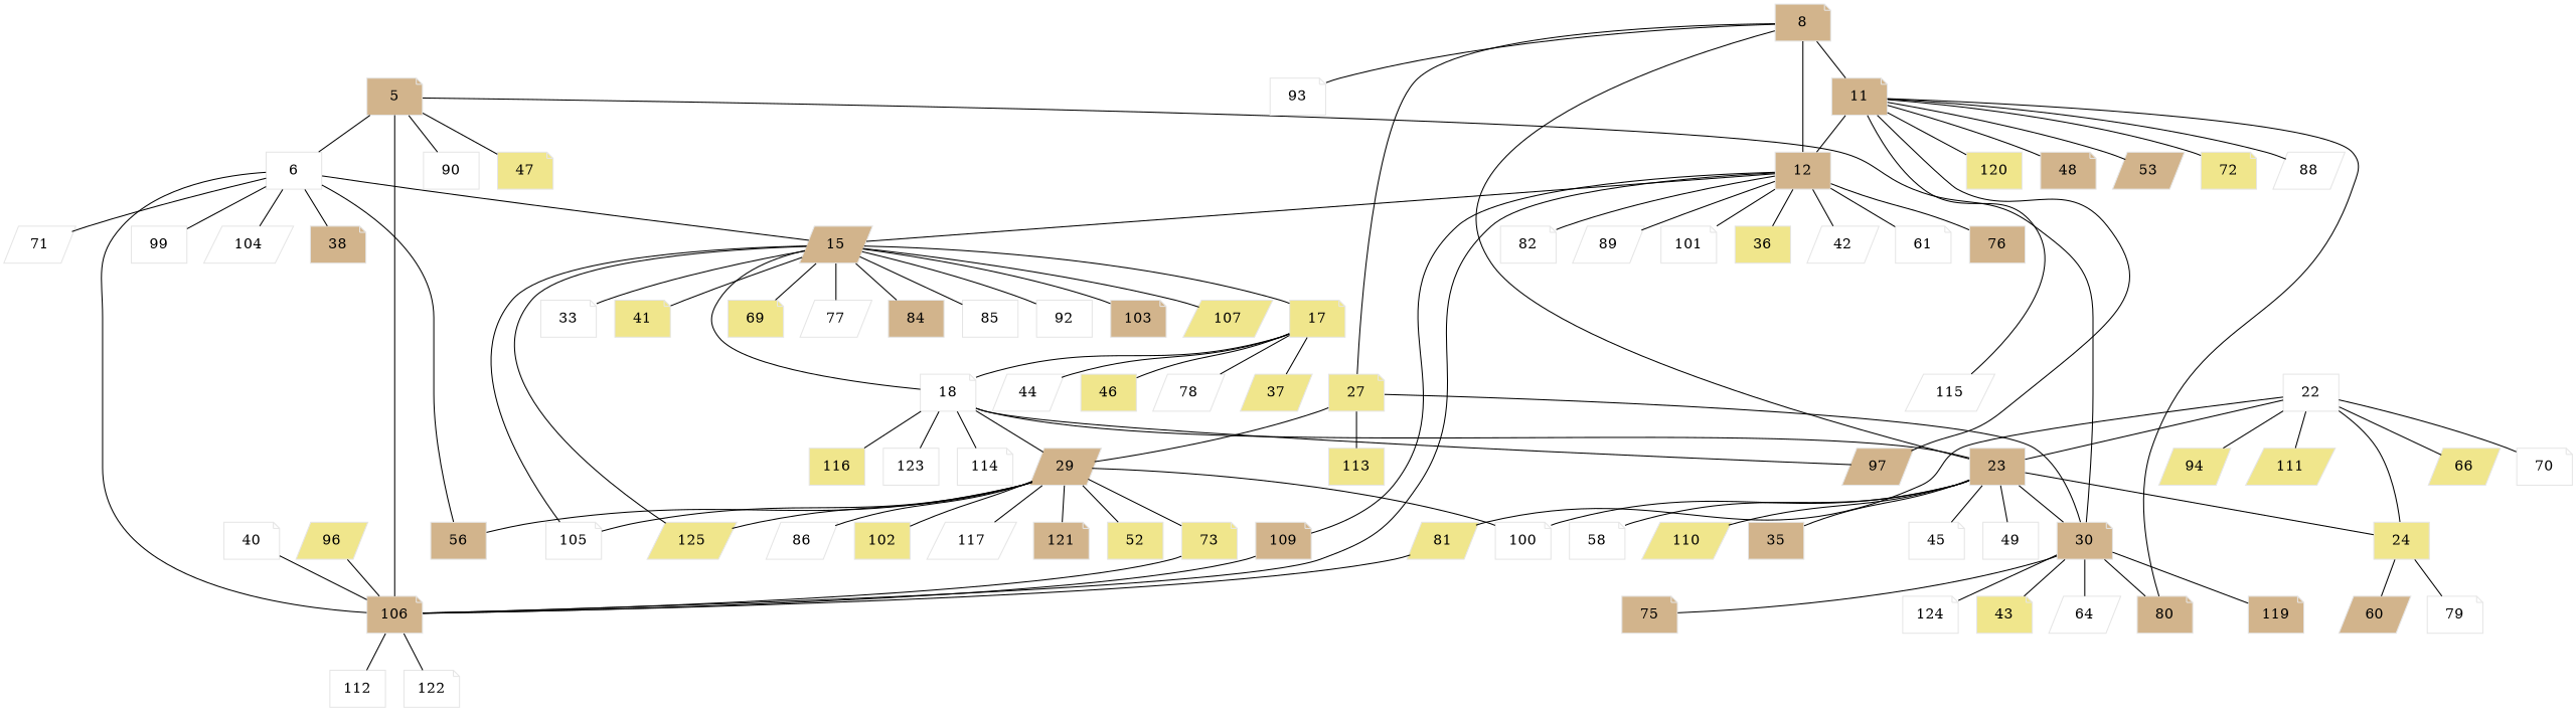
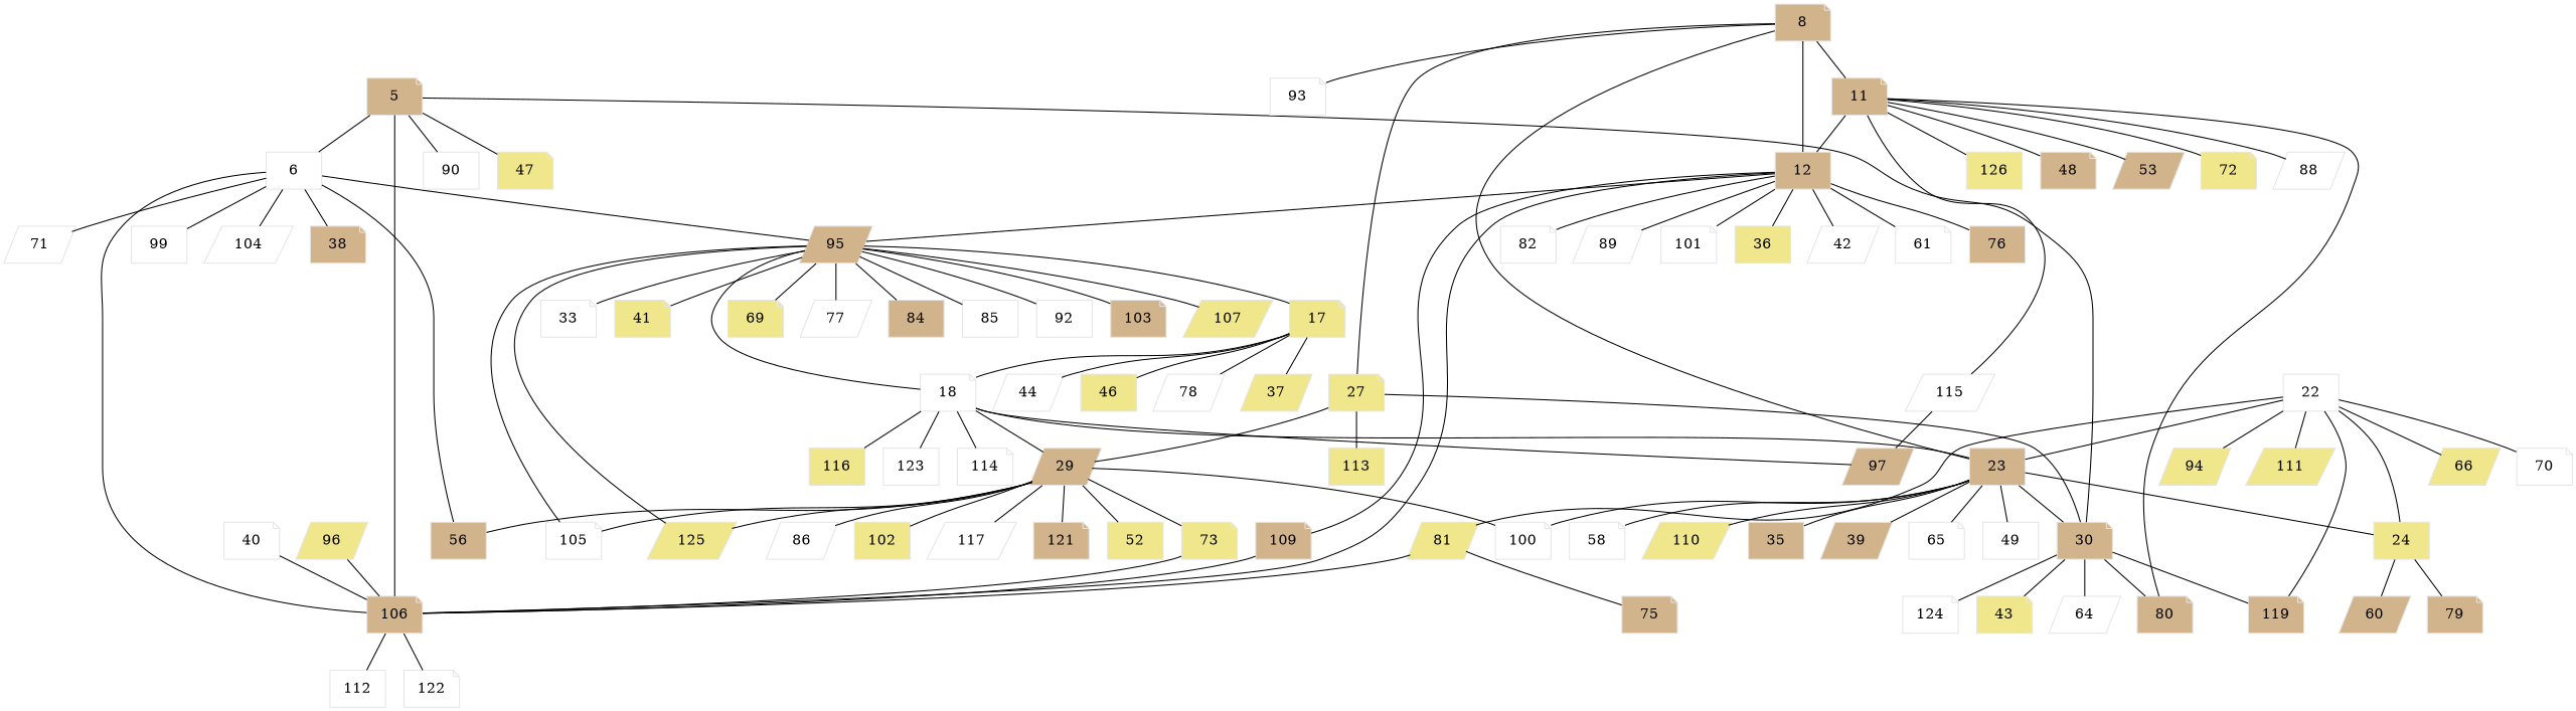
  graph {
    node [color=gray90 fillcolor=white shape=note style=filled]
    5 [fillcolor=tan super="+2"]
    6 [shape=box super="+3"]
    30 [fillcolor=tan super="+26"]
    47 [fillcolor=khaki]
    90 [shape=box]
    106 [fillcolor=tan super="+67+87+4"]
-   15 [fillcolor=tan shape=parallelogram super="+14"]
+   15 [fillcolor=tan shape=parallelogram super="+14" label=95]
    38 [fillcolor=tan]
    56 [fillcolor=tan shape=box super="+51"]
    71 [shape=parallelogram]
    99 [shape=box]
    104 [shape=parallelogram super="+50"]
    80 [fillcolor=tan]
    119 [fillcolor=tan super="+63"]
    43 [fillcolor=khaki]
    64 [shape=parallelogram]
    75 [fillcolor=tan]
    124 [super="+91"]
    112 [shape=box]
    122 [super="+57"]
    17 [fillcolor=khaki super="+16"]
    18 [super="+13"]
    33
    41 [fillcolor=khaki super="+34"]
    69 [fillcolor=khaki super="+59"]
    77 [shape=parallelogram]
    84 [fillcolor=tan shape=box super="+65"]
    85 [shape=box]
    92 [shape=box]
    103 [fillcolor=tan]
    105
    107 [fillcolor=khaki shape=parallelogram]
    125 [fillcolor=khaki shape=parallelogram super="+108+118"]
    8 [fillcolor=tan super="+7"]
    11 [fillcolor=tan super="+9"]
    12 [fillcolor=tan shape=box super="+10"]
    23 [fillcolor=tan shape=box super="+19"]
    27 [fillcolor=khaki super="+25"]
    93
    48 [fillcolor=tan]
    53 [fillcolor=tan shape=parallelogram]
    72 [fillcolor=khaki]
    88 [shape=parallelogram super="+74"]
    97 [fillcolor=tan shape=parallelogram]
    115 [shape=parallelogram]
-   120 [fillcolor=khaki shape=box]
+   120 [fillcolor=khaki shape=box label=126]
    36 [fillcolor=khaki shape=box]
    42 [shape=parallelogram]
    61
    76 [fillcolor=tan shape=box]
    82
    89 [shape=parallelogram]
    101
    109 [fillcolor=tan]
    24 [fillcolor=khaki shape=box super="+20"]
    35 [fillcolor=tan shape=box]
-   45
+   39 [fillcolor=tan shape=parallelogram]
+   45 [label=65]
    49 [shape=box]
    58
    100
    110 [fillcolor=khaki shape=parallelogram]
    29 [fillcolor=tan shape=parallelogram super="+28"]
    113 [fillcolor=khaki shape=box]
    37 [fillcolor=khaki shape=parallelogram]
    44 [shape=parallelogram]
    46 [fillcolor=khaki shape=box]
    78 [shape=parallelogram]
    114
    116 [fillcolor=khaki shape=box]
    123 [shape=box]
    52 [fillcolor=khaki shape=box]
    73 [fillcolor=khaki]
    86 [shape=parallelogram]
    102 [fillcolor=khaki shape=box super="+83"]
    117 [shape=parallelogram]
    121 [fillcolor=tan super="+95"]
    22 [shape=box super="+21"]
    66 [fillcolor=khaki shape=parallelogram]
    70
    81 [fillcolor=khaki shape=parallelogram]
    94 [fillcolor=khaki shape=parallelogram]
    111 [fillcolor=khaki shape=parallelogram]
    60 [fillcolor=tan shape=parallelogram]
-   79
+   79 [fillcolor=tan]
    40
    96 [fillcolor=khaki shape=parallelogram]
    5 -- 6 [weight=4]
    5 -- 30
    5 -- 47
    5 -- 90
    5 -- 106 [weight=4]
    6 -- 106 [weight=4]
    6 -- 15
    6 -- 38
    6 -- 56
    6 -- 71
    6 -- 99
    6 -- 104
    30 -- 80
    30 -- 119
    30 -- 43
    30 -- 64
-   30 -- 75
+   81 -- 75
    30 -- 124
    106 -- 112
    106 -- 122
    15 -- 17 [weight=4]
    15 -- 18 [weight=4]
    15 -- 33
    15 -- 41
    15 -- 69
    15 -- 77
    15 -- 84
    15 -- 85
    15 -- 92
    15 -- 103
    15 -- 105
    15 -- 107
    15 -- 125
    17 -- 18 [weight=4]
    17 -- 37
    17 -- 44
    17 -- 46
    17 -- 78
    18 -- 23
    18 -- 97
    18 -- 29
    18 -- 114
    18 -- 116
    18 -- 123
    8 -- 11 [weight=4]
    8 -- 12 [weight=4]
    8 -- 23
    8 -- 27
    8 -- 93
    11 -- 80
    11 -- 12 [weight=4]
    11 -- 48
    11 -- 53
    11 -- 72
    11 -- 88
-   11 -- 97
+   115 -- 97
    11 -- 115
    11 -- 120
    12 -- 106
    12 -- 15
    12 -- 36
    12 -- 42
    12 -- 61
    12 -- 76
    12 -- 82
    12 -- 89
    12 -- 101
    12 -- 109
    23 -- 30
    23 -- 24 [weight=4]
    23 -- 35
+   23 -- 39
    23 -- 45
    23 -- 49
    23 -- 58
    23 -- 100
    23 -- 110
    27 -- 30 [weight=4]
    27 -- 29 [weight=4]
    27 -- 113
    109 -- 106 [weight=2]
    24 -- 60
    24 -- 79
    29 -- 56
    29 -- 105
    29 -- 125
    29 -- 100
    29 -- 52
    29 -- 73
    29 -- 86
    29 -- 102
    29 -- 117
    29 -- 121
    73 -- 106
+   22 -- 119
    22 -- 23 [weight=4]
    22 -- 24 [weight=4]
    22 -- 66
    22 -- 70
    22 -- 81
    22 -- 94
    22 -- 111
    81 -- 106
    40 -- 106
    96 -- 106
  }
